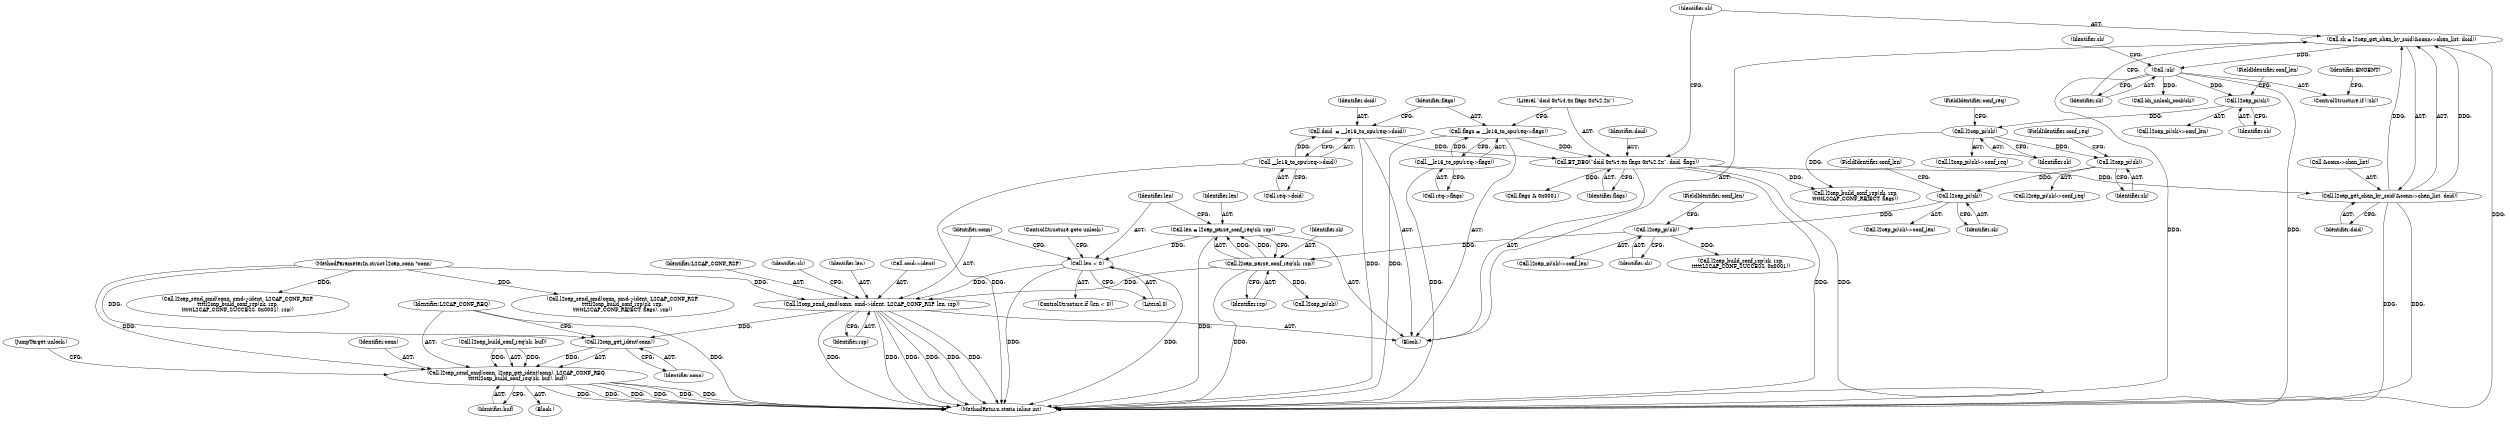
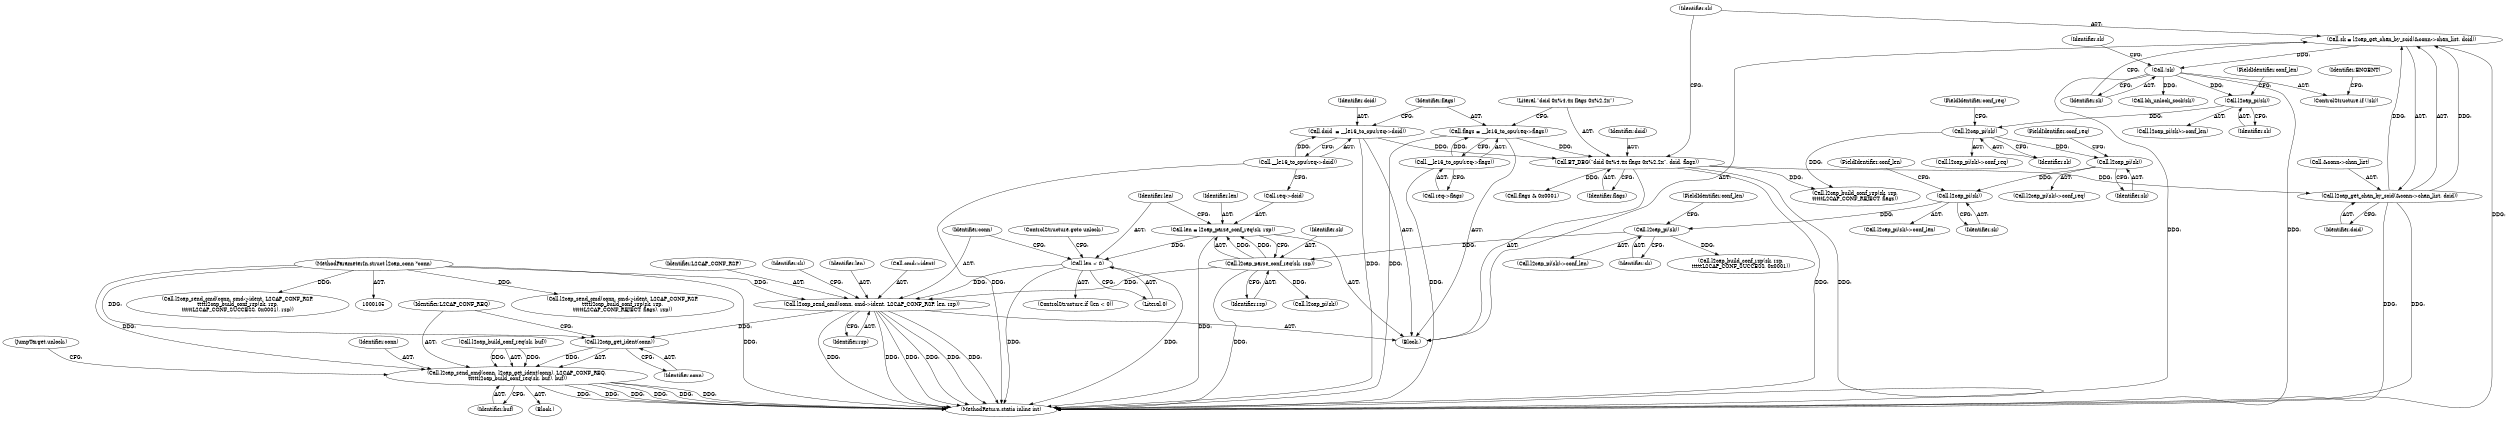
  digraph {
    n1 [label="(Call,l2cap_send_cmd(conn, cmd->ident, L2CAP_CONF_RSP, len, rsp))"]
    n2 [label="(Call,l2cap_get_ident(conn))"]
    n3 [label="(Block,)"]
    n4 [label="(MethodReturn,static inline int)"]
    n5 [label="(Identifier,rsp)"]
    n6 [label="(Call,l2cap_send_cmd(conn, l2cap_get_ident(conn), L2CAP_CONF_REQ,\n \t\t\t\t\tl2cap_build_conf_req(sk, buf), buf))"]
    n7 [label="(Identifier,conn)"]
    n8 [label="(MethodParameterIn,struct l2cap_conn *conn)"]
    n9 [label="(Call,l2cap_send_cmd(conn, cmd->ident, L2CAP_CONF_RSP,\n\t\t\t\tl2cap_build_conf_rsp(sk, rsp,\n\t\t\t\t\tL2CAP_CONF_REJECT, flags), rsp))"]
    n10 [label="(Call,l2cap_send_cmd(conn, cmd->ident, L2CAP_CONF_RSP,\n\t\t\t\tl2cap_build_conf_rsp(sk, rsp,\n\t\t\t\t\tL2CAP_CONF_SUCCESS, 0x0001), rsp))"]
+   1000105
    n12 [label="(Identifier,buf)"]
    n13 [label="(Block,)"]
    n14 [label="(Call,len < 0)"]
    n15 [label="(Literal,0)"]
    n16 [label="(ControlStructure,if (len < 0))"]
    n17 [label="(Call,len = l2cap_parse_conf_req(sk, rsp))"]
    n18 [label="(Call,l2cap_parse_conf_req(sk, rsp))"]
    n19 [label="(Identifier,rsp)"]
    n20 [label="(Call,l2cap_pi(sk))"]
    n21 [label="(Call,bh_unlock_sock(sk))"]
    n22 [label="(Call,l2cap_pi(sk))"]
    n23 [label="(Call,l2cap_build_conf_rsp(sk, rsp,\n\t\t\t\t\tL2CAP_CONF_SUCCESS, 0x0001))"]
    n24 [label="(Call,l2cap_pi(sk)->conf_len)"]
    n25 [label="(Identifier,sk)"]
    n26 [label="(Call,l2cap_pi(sk))"]
    n27 [label="(Call,l2cap_pi(sk)->conf_len)"]
    n28 [label="(Identifier,sk)"]
    n29 [label="(Call,l2cap_pi(sk))"]
    n30 [label="(Call,l2cap_pi(sk)->conf_req)"]
    n31 [label="(Identifier,sk)"]
    n32 [label="(Call,l2cap_pi(sk))"]
    n33 [label="(Call,l2cap_pi(sk)->conf_req)"]
    n34 [label="(Call,l2cap_build_conf_rsp(sk, rsp,\n\t\t\t\t\tL2CAP_CONF_REJECT, flags))"]
    n35 [label="(Identifier,sk)"]
    n36 [label="(Call,l2cap_pi(sk))"]
    n37 [label="(Call,l2cap_pi(sk)->conf_len)"]
    n38 [label="(Identifier,sk)"]
    n39 [label="(Call,!sk)"]
    n40 [label="(Identifier,sk)"]
    n41 [label="(ControlStructure,if (!sk))"]
    n42 [label="(Call,sk = l2cap_get_chan_by_scid(&conn->chan_list, dcid))"]
    n43 [label="(Call,l2cap_get_chan_by_scid(&conn->chan_list, dcid))"]
    n44 [label="(Identifier,dcid)"]
    n45 [label="(Call,BT_DBG(\"dcid 0x%4.4x flags 0x%2.2x\", dcid, flags))"]
    n46 [label="(Call,flags & 0x0001)"]
    n47 [label="(Identifier,flags)"]
    n48 [label="(Call,dcid  = __le16_to_cpu(req->dcid))"]
    n49 [label="(Call,__le16_to_cpu(req->dcid))"]
    n50 [label="(Call,req->dcid)"]
    n51 [label="(Call,flags = __le16_to_cpu(req->flags))"]
    n52 [label="(Call,__le16_to_cpu(req->flags))"]
    n53 [label="(Call,req->flags)"]
    n54 [label="(Identifier,L2CAP_CONF_RSP)"]
    n55 [label="(Call,&conn->chan_list)"]
    n56 [label="(Identifier,L2CAP_CONF_REQ)"]
    n57 [label="(Identifier,conn)"]
    n58 [label="(Identifier,dcid)"]
    n59 [label="(Identifier,sk)"]
    n60 [label="(Identifier,dcid)"]
    n61 [label="(Literal,\"dcid 0x%4.4x flags 0x%2.2x\")"]
    n62 [label="(Identifier,flags)"]
    n63 [label="(FieldIdentifier,conf_len)"]
    n64 [label="(Identifier,ENOENT)"]
    n65 [label="(Identifier,len)"]
    n66 [label="(ControlStructure,goto unlock;)"]
    n67 [label="(FieldIdentifier,conf_req)"]
    n68 [label="(Identifier,sk)"]
    n69 [label="(FieldIdentifier,conf_len)"]
    n70 [label="(FieldIdentifier,conf_len)"]
    n71 [label="(Identifier,len)"]
    n72 [label="(FieldIdentifier,conf_req)"]
    n73 [label="(Identifier,sk)"]
    n74 [label="(Identifier,len)"]
    n75 [label="(Identifier,sk)"]
    n76 [label="(Call,l2cap_build_conf_req(sk, buf))"]
    n77 [label="(Call,cmd->ident)"]
    n78 [label="(JumpTarget,unlock:)"]
    n79 [label="(Identifier,conn)"]
    n1 -> n2 [label="DDG: "]
    n1 -> n3 [label="AST: "]
    n1 -> n4 [label="DDG: "]
    n1 -> n4 [label="DDG: "]
    n1 -> n4 [label="DDG: "]
    n1 -> n4 [label="DDG: "]
    n1 -> n4 [label="DDG: "]
    n1 -> n4 [label="DDG: "]
    n1 -> n5 [label="CFG: "]
    n2 -> n6 [label="AST: "]
    n2 -> n6 [label="DDG: "]
    n2 -> n7 [label="CFG: "]
    n5 -> n1 [label="AST: "]
    n6 -> n4 [label="DDG: "]
    n6 -> n4 [label="DDG: "]
    n6 -> n4 [label="DDG: "]
    n6 -> n4 [label="DDG: "]
    n6 -> n4 [label="DDG: "]
    n6 -> n4 [label="DDG: "]
    n6 -> n12 [label="CFG: "]
    n6 -> n13 [label="AST: "]
    n7 -> n2 [label="AST: "]
    n8 -> n1 [label="DDG: "]
    n8 -> n2 [label="DDG: "]
-   n56 -> n4 [label="DDG: "]
+   n8 -> n4 [label="DDG: "]
    n8 -> n6 [label="DDG: "]
    n8 -> n9 [label="DDG: "]
    n8 -> n10 [label="DDG: "]
+   n8 -> 1000105 [label="AST: "]
    n12 -> n6 [label="AST: "]
    n14 -> n1 [label="DDG: "]
    n14 -> n4 [label="DDG: "]
    n14 -> n4 [label="DDG: "]
    n14 -> n15 [label="CFG: "]
    n14 -> n16 [label="AST: "]
    n15 -> n14 [label="AST: "]
    n17 -> n3 [label="AST: "]
    n17 -> n4 [label="DDG: "]
    n17 -> n14 [label="DDG: "]
    n17 -> n18 [label="CFG: "]
    n18 -> n1 [label="DDG: "]
    n18 -> n4 [label="DDG: "]
    n18 -> n17 [label="AST: "]
    n18 -> n17 [label="DDG: "]
    n18 -> n17 [label="DDG: "]
    n18 -> n19 [label="CFG: "]
    n18 -> n20 [label="DDG: "]
    n19 -> n18 [label="AST: "]
    n22 -> n18 [label="DDG: "]
    n22 -> n23 [label="DDG: "]
    n22 -> n24 [label="AST: "]
    n22 -> n25 [label="CFG: "]
    n25 -> n22 [label="AST: "]
    n26 -> n22 [label="DDG: "]
    n26 -> n27 [label="AST: "]
    n26 -> n28 [label="CFG: "]
    n28 -> n26 [label="AST: "]
    n29 -> n26 [label="DDG: "]
    n29 -> n30 [label="AST: "]
    n29 -> n31 [label="CFG: "]
    n31 -> n29 [label="AST: "]
    n32 -> n29 [label="DDG: "]
    n32 -> n33 [label="AST: "]
    n32 -> n34 [label="DDG: "]
    n32 -> n35 [label="CFG: "]
    n35 -> n32 [label="AST: "]
    n36 -> n32 [label="DDG: "]
    n36 -> n37 [label="AST: "]
    n36 -> n38 [label="CFG: "]
    n38 -> n36 [label="AST: "]
    n39 -> n4 [label="DDG: "]
    n39 -> n4 [label="DDG: "]
    n39 -> n21 [label="DDG: "]
    n39 -> n36 [label="DDG: "]
    n39 -> n40 [label="CFG: "]
    n39 -> n41 [label="AST: "]
    n40 -> n39 [label="AST: "]
    n40 -> n42 [label="CFG: "]
    n42 -> n3 [label="AST: "]
    n42 -> n4 [label="DDG: "]
    n42 -> n39 [label="DDG: "]
    n42 -> n43 [label="AST: "]
    n43 -> n4 [label="DDG: "]
    n43 -> n4 [label="DDG: "]
    n43 -> n42 [label="AST: "]
    n43 -> n42 [label="DDG: "]
    n43 -> n42 [label="DDG: "]
    n43 -> n44 [label="CFG: "]
    n44 -> n43 [label="AST: "]
    n45 -> n3 [label="AST: "]
    n45 -> n4 [label="DDG: "]
    n45 -> n4 [label="DDG: "]
    n45 -> n34 [label="DDG: "]
    n45 -> n43 [label="DDG: "]
    n45 -> n46 [label="DDG: "]
    n45 -> n47 [label="CFG: "]
    n47 -> n45 [label="AST: "]
    n48 -> n3 [label="AST: "]
    n48 -> n4 [label="DDG: "]
    n48 -> n45 [label="DDG: "]
    n48 -> n49 [label="CFG: "]
    n49 -> n4 [label="DDG: "]
    n49 -> n48 [label="AST: "]
    n49 -> n48 [label="DDG: "]
    n49 -> n50 [label="CFG: "]
-   n50 -> n49 [label="AST: "]
+   n50 -> n17 [label="AST: "]
    n51 -> n3 [label="AST: "]
    n51 -> n4 [label="DDG: "]
    n51 -> n45 [label="DDG: "]
    n51 -> n52 [label="CFG: "]
    n52 -> n4 [label="DDG: "]
    n52 -> n51 [label="AST: "]
    n52 -> n51 [label="DDG: "]
    n52 -> n53 [label="CFG: "]
    n53 -> n52 [label="AST: "]
    n54 -> n1 [label="AST: "]
    n55 -> n43 [label="AST: "]
    n56 -> n2 [label="CFG: "]
    n56 -> n6 [label="AST: "]
    n57 -> n1 [label="AST: "]
    n57 -> n14 [label="CFG: "]
    n58 -> n48 [label="AST: "]
    n59 -> n39 [label="CFG: "]
    n60 -> n45 [label="AST: "]
    n61 -> n45 [label="AST: "]
    n61 -> n51 [label="CFG: "]
    n62 -> n48 [label="CFG: "]
    n62 -> n51 [label="AST: "]
    n63 -> n36 [label="CFG: "]
    n64 -> n41 [label="CFG: "]
    n65 -> n17 [label="AST: "]
    n66 -> n14 [label="CFG: "]
    n67 -> n29 [label="CFG: "]
    n68 -> n1 [label="CFG: "]
    n69 -> n26 [label="CFG: "]
    n70 -> n22 [label="CFG: "]
    n71 -> n14 [label="AST: "]
    n71 -> n17 [label="CFG: "]
    n72 -> n32 [label="CFG: "]
    n73 -> n42 [label="AST: "]
    n73 -> n45 [label="CFG: "]
    n74 -> n1 [label="AST: "]
    n75 -> n18 [label="AST: "]
    n76 -> n6 [label="AST: "]
    n76 -> n6 [label="DDG: "]
    n76 -> n6 [label="DDG: "]
    n77 -> n1 [label="AST: "]
    n78 -> n6 [label="CFG: "]
    n79 -> n6 [label="AST: "]
  }
